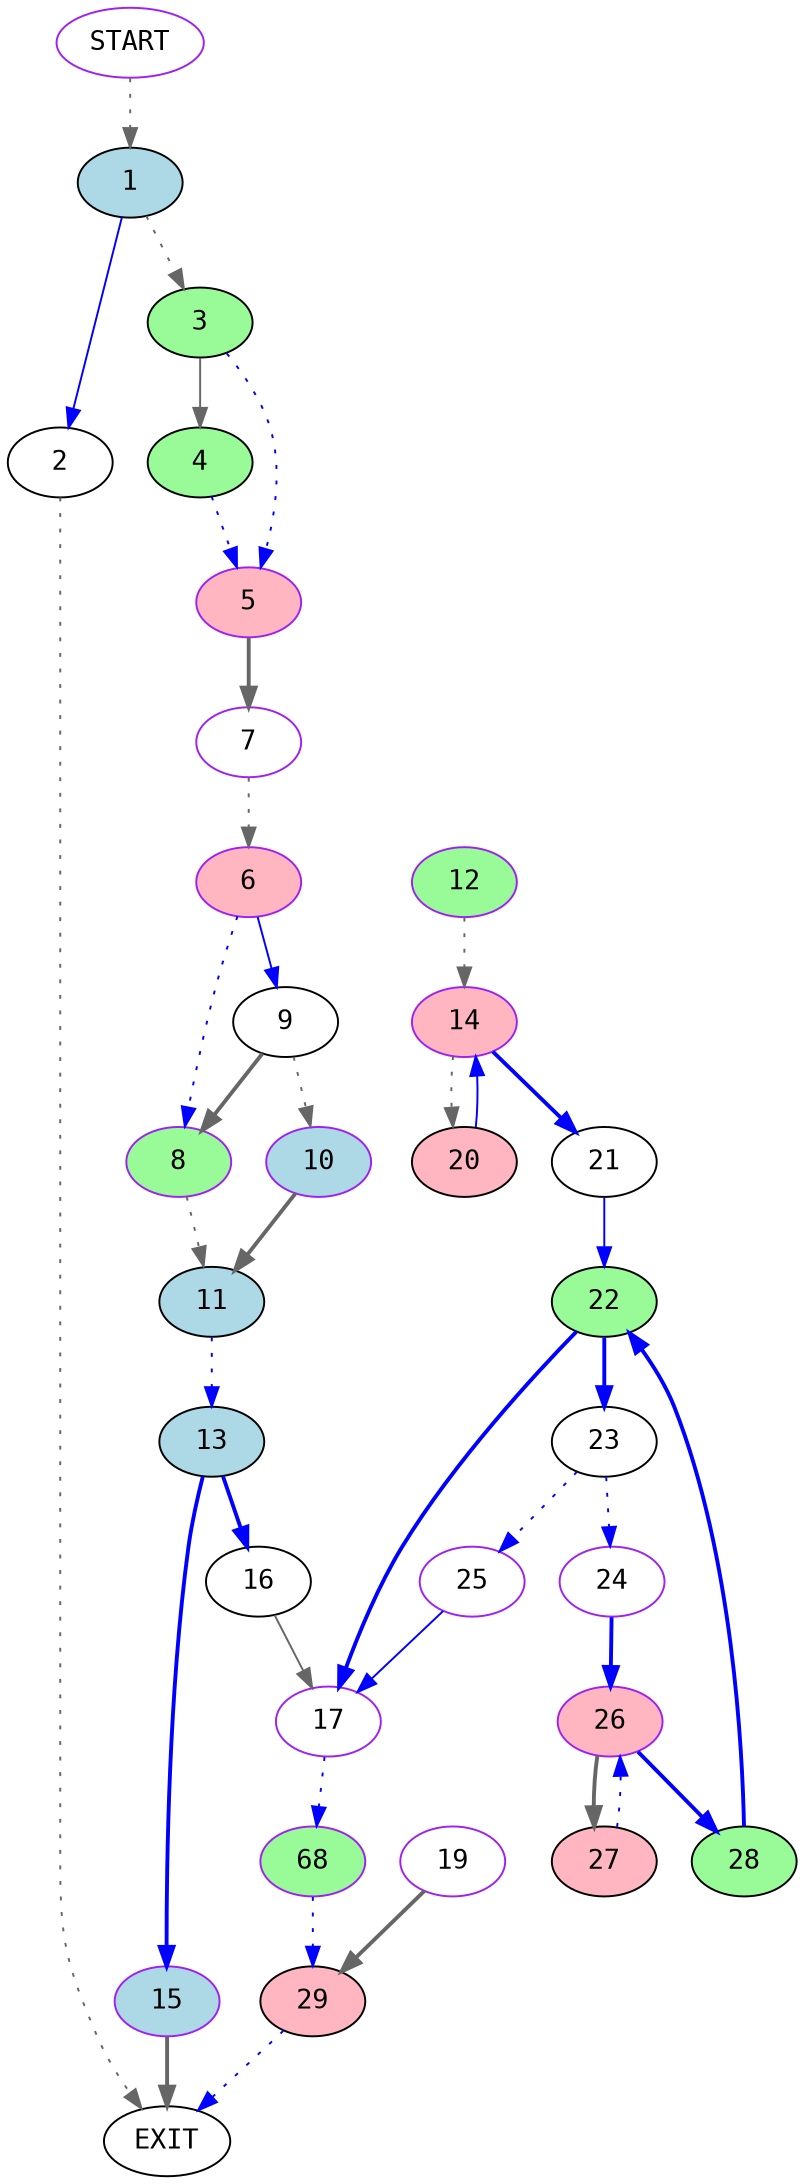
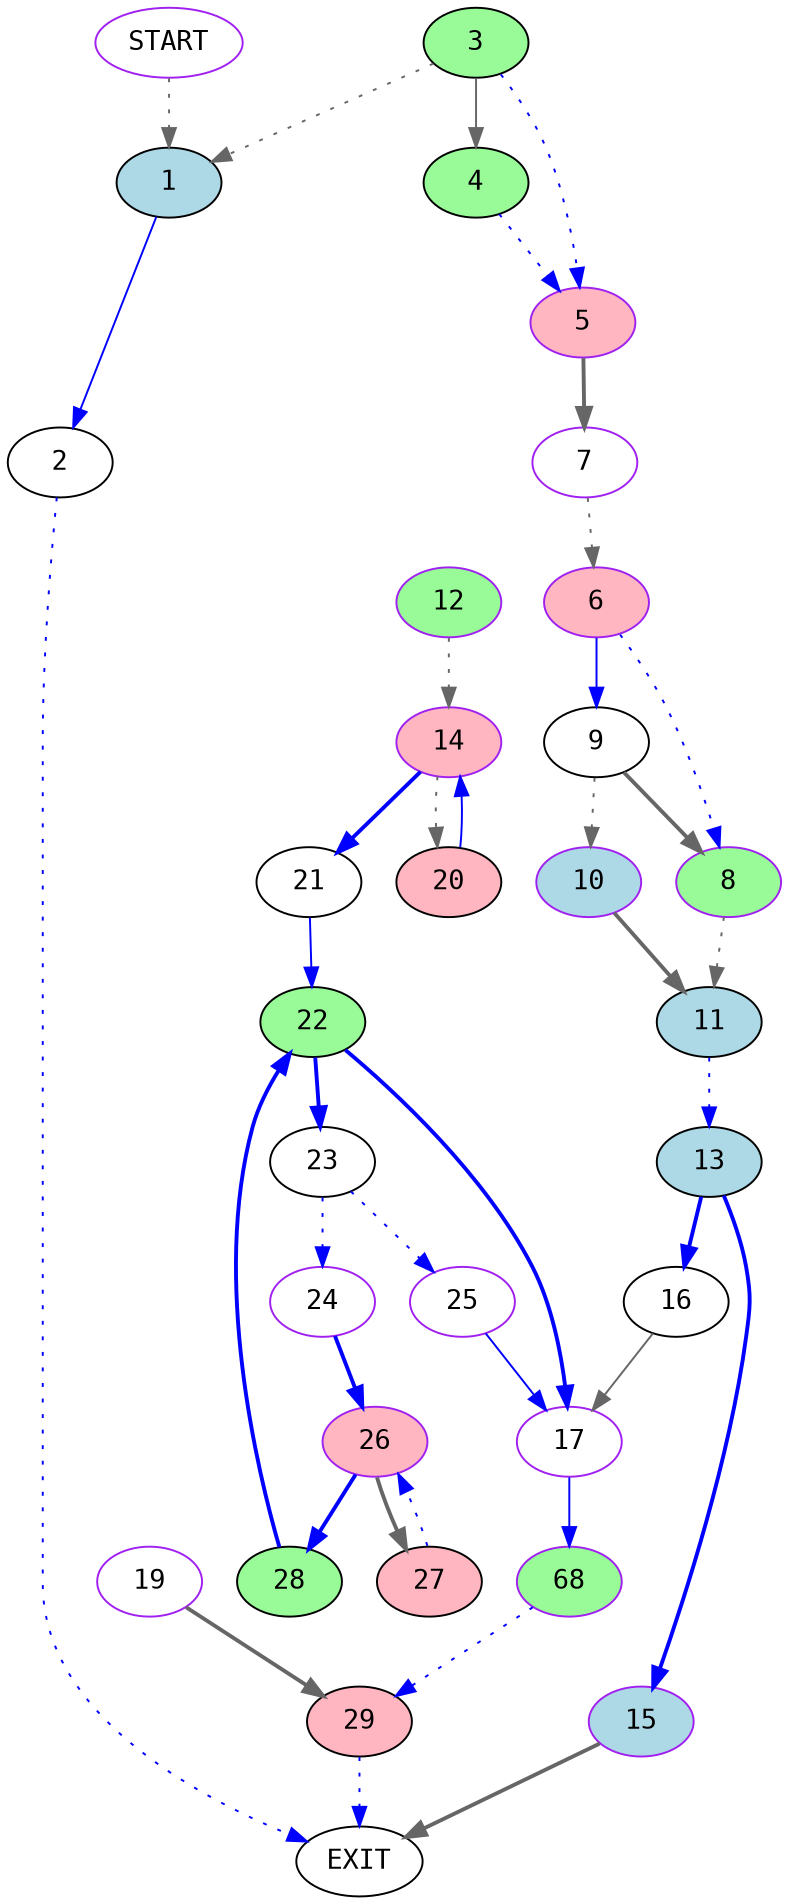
  digraph {
    fontname="DejaVu Sans Mono"
    node [color=black fillcolor=white fontname="DejaVu Sans Mono" style=filled]
    edge [color=blue fontname="DejaVu Sans Mono" style=dotted]
    n1 [color=purple label=START]
    1 [fillcolor=lightblue]
    2
    3 [fillcolor=palegreen]
    n5 [label=EXIT]
    4 [fillcolor=palegreen]
    5 [color=purple fillcolor=lightpink]
    7 [color=purple]
    6 [color=purple fillcolor=lightpink]
    8 [color=purple fillcolor=palegreen]
    9
    11 [fillcolor=lightblue]
    10 [color=purple fillcolor=lightblue]
    13 [fillcolor=lightblue]
    12 [color=purple fillcolor=palegreen]
    14 [color=purple fillcolor=lightpink]
    15 [color=purple fillcolor=lightblue]
    16
    20 [fillcolor=lightpink]
    21
    17 [color=purple]
    22 [fillcolor=palegreen]
    n23 [color=purple fillcolor=palegreen label=68]
    29 [fillcolor=lightpink]
    19 [color=purple]
    23
    24 [color=purple]
    25 [color=purple]
    26 [color=purple fillcolor=lightpink]
    27 [fillcolor=lightpink]
    28 [fillcolor=palegreen]
    n1 -> 1 [color=gray40]
    1 -> 2 [style=solid]
-   1 -> 3 [color=gray40]
-   2 -> n5 [color=gray40]
+   3 -> 1 [color=gray40]
+   2 -> n5
    3 -> 4 [color=gray40 style=solid]
    3 -> 5
    4 -> 5
    5 -> 7 [color=gray40 style=bold]
    7 -> 6 [color=gray40]
    6 -> 8
    6 -> 9 [style=solid]
    8 -> 11 [color=gray40]
    9 -> 8 [color=gray40 style=bold]
    9 -> 10 [color=gray40]
    11 -> 13
    10 -> 11 [color=gray40 style=bold]
    13 -> 15 [style=bold]
    13 -> 16 [style=bold]
    12 -> 14 [color=gray40]
    14 -> 20 [color=gray40]
    14 -> 21 [style=bold]
    15 -> n5 [color=gray40 style=bold]
    16 -> 17 [color=gray40 style=solid]
    20 -> 14 [style=solid]
    21 -> 22 [style=solid]
-   17 -> n23
+   17 -> n23 [style=solid]
    22 -> 17 [style=bold]
    22 -> 23 [style=bold]
    n23 -> 29
    29 -> n5
    19 -> 29 [color=gray40 style=bold]
    23 -> 24
    23 -> 25
    24 -> 26 [style=bold]
    25 -> 17 [style=solid]
    26 -> 27 [color=gray40 style=bold]
    26 -> 28 [style=bold]
    27 -> 26
    28 -> 22 [style=bold]
  }
